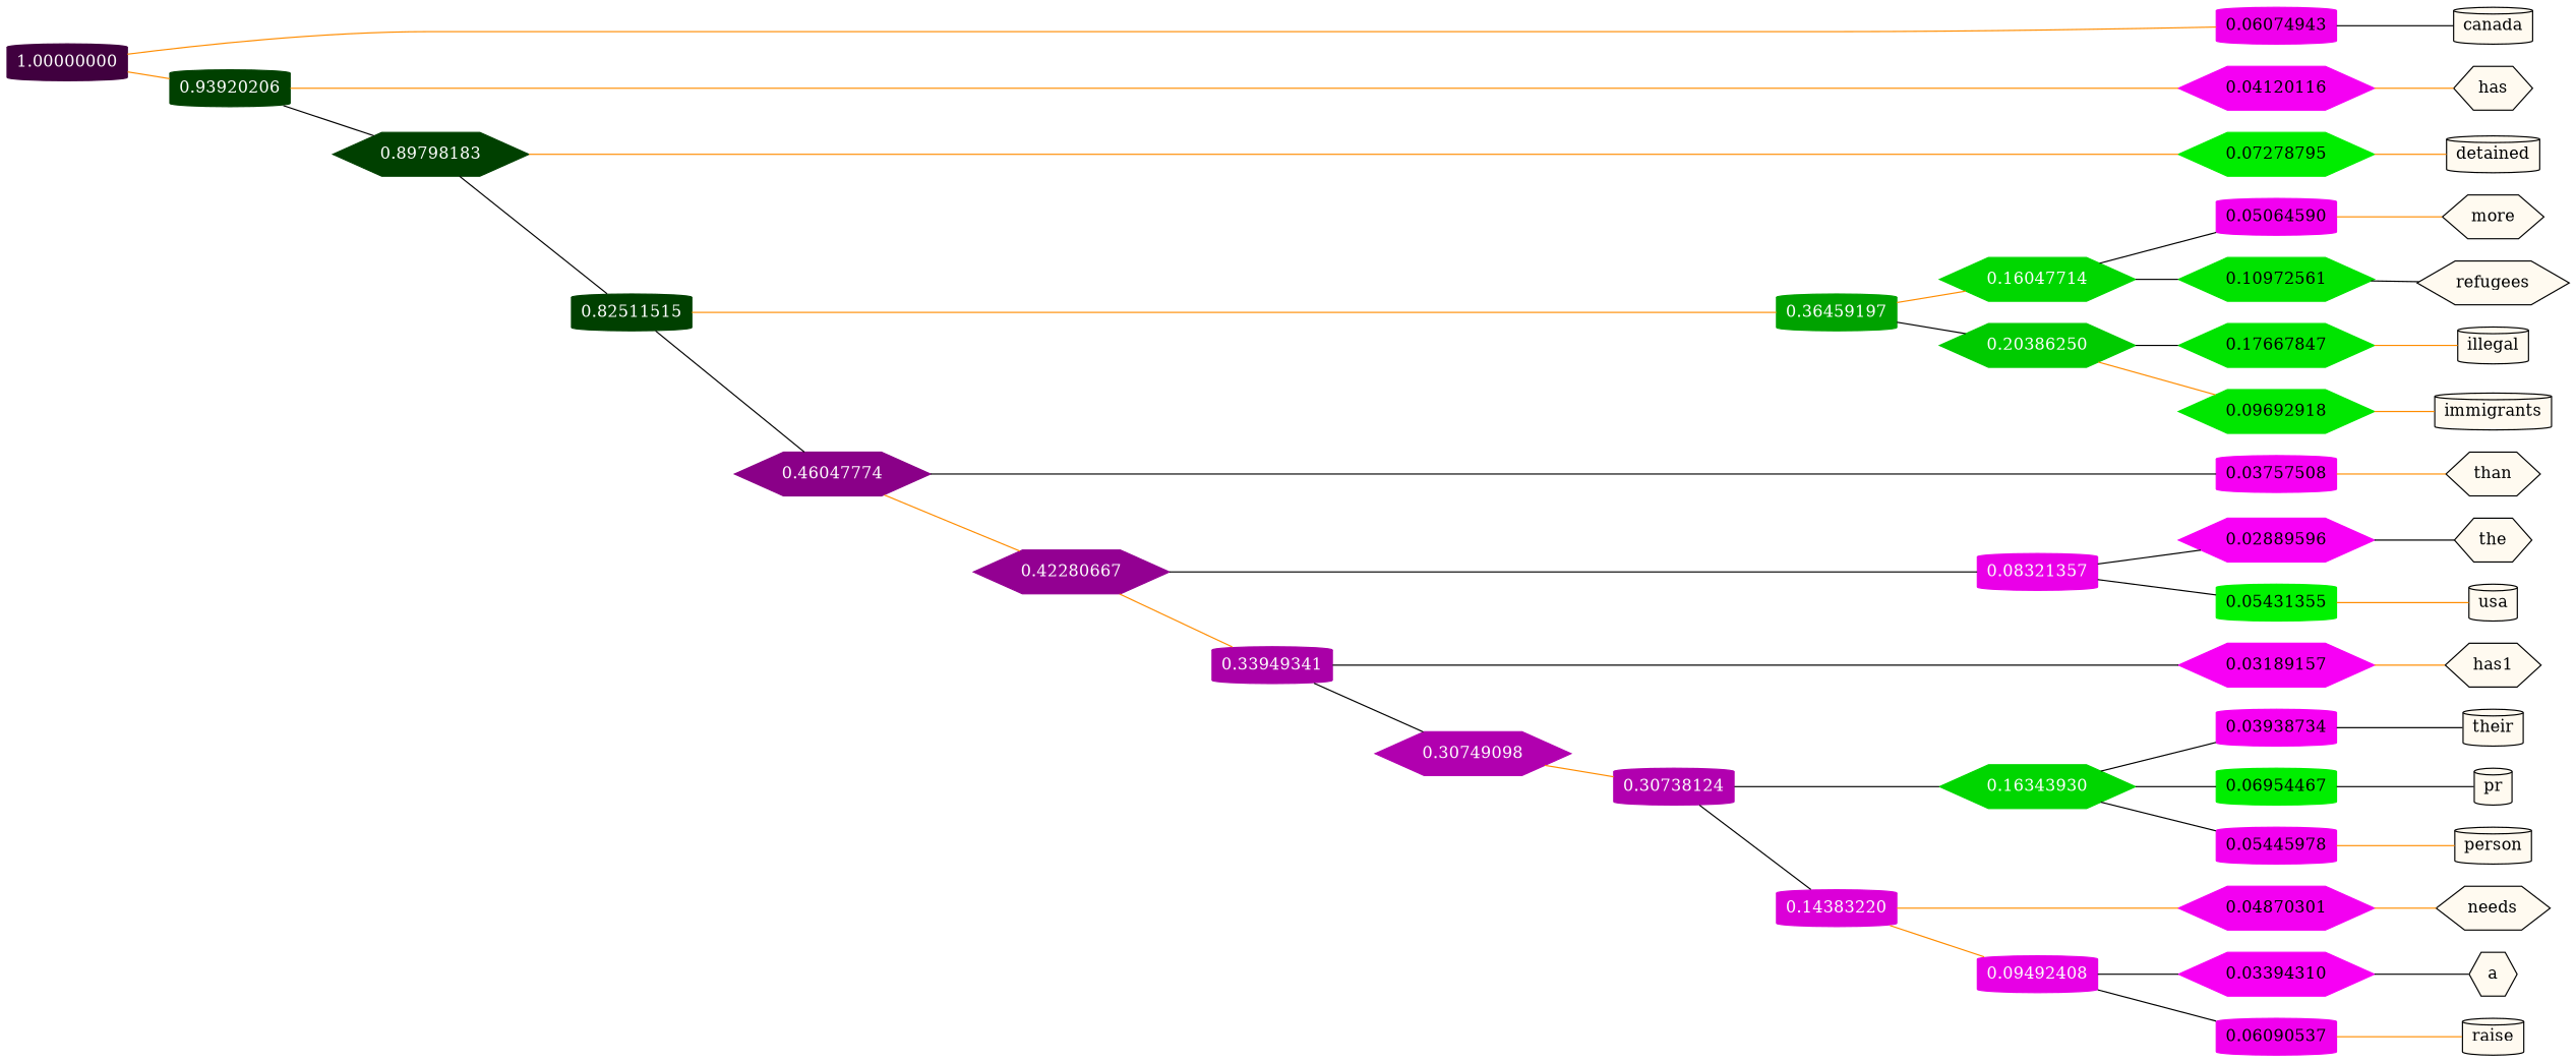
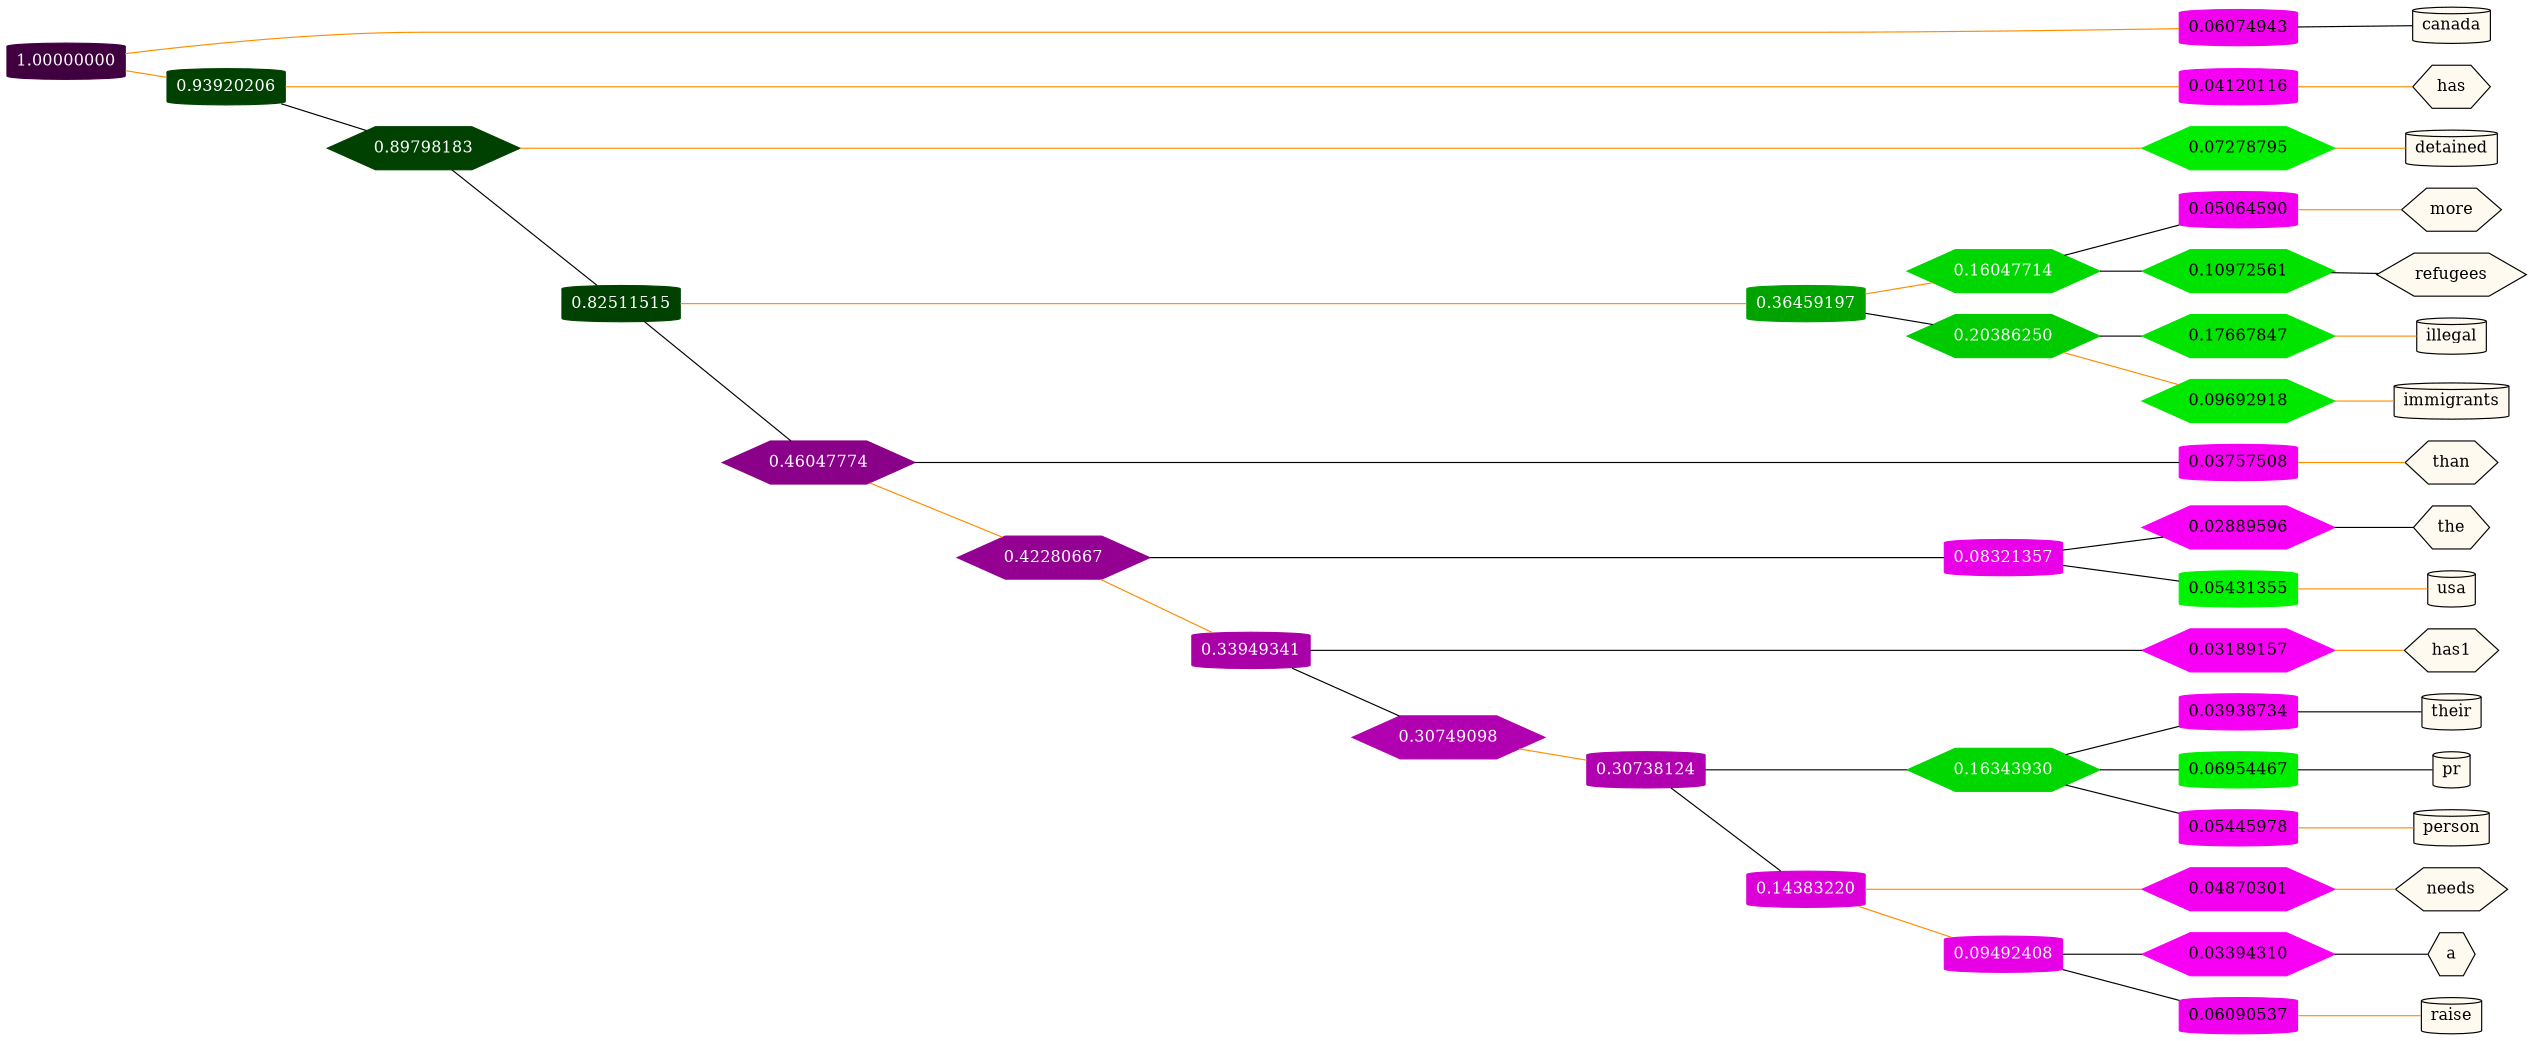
  graph {
    rankdir=LR
    node [color=black format=png nodesep=0.001 ordering=out overlap_scaling=0.01 ranksep=0.001 shape=cylinder style=filled]
    edge [color=black]
    n1 [fillcolor=floralwhite height=0.15 label=canada style="filled,solid" width=0.15]
    n2 [fillcolor=floralwhite height=0.15 label=has shape=hexagon style="filled,solid" width=0.15]
    n3 [fillcolor=floralwhite height=0.15 label=detained style="filled,solid" width=0.15]
    n4 [fillcolor=floralwhite height=0.15 label=more shape=hexagon style="filled,solid" width=0.15]
    n5 [fillcolor=floralwhite height=0.15 label=refugees shape=hexagon style="filled,solid" width=0.15]
    n6 [fillcolor=floralwhite height=0.15 label=illegal style="filled,solid" width=0.15]
    n7 [fillcolor=floralwhite height=0.15 label=immigrants style="filled,solid" width=0.15]
    n8 [fillcolor=floralwhite height=0.15 label=than shape=hexagon style="filled,solid" width=0.15]
    n9 [fillcolor=floralwhite height=0.15 label=the shape=hexagon style="filled,solid" width=0.15]
    n10 [fillcolor=floralwhite height=0.15 label=usa style="filled,solid" width=0.15]
    n11 [fillcolor=floralwhite height=0.15 label=has1 shape=hexagon style="filled,solid" width=0.15]
    n12 [fillcolor=floralwhite height=0.15 label=their style="filled,solid" width=0.15]
    n13 [fillcolor=floralwhite height=0.15 label=pr style="filled,solid" width=0.15]
    n14 [fillcolor=floralwhite height=0.15 label=person style="filled,solid" width=0.15]
    n15 [fillcolor=floralwhite height=0.15 label=needs shape=hexagon style="filled,solid" width=0.15]
    n16 [fillcolor=floralwhite height=0.15 label=a shape=hexagon style="filled,solid" width=0.15]
    n17 [fillcolor=floralwhite height=0.15 label=raise style="filled,solid" width=0.15]
    n18 [color="0.835 1.000 0.939" fontcolor=black height=0.15 label=0.06074943 width=0.15]
-   n19 [color="0.835 1.000 0.959" fontcolor=black height=0.15 label=0.04120116 shape=hexagon width=0.15]
+   n19 [color="0.835 1.000 0.959" fontcolor=black height=0.15 label=0.04120116 width=0.15]
    n20 [color="0.334 1.000 0.927" fontcolor=black height=0.15 label=0.07278795 shape=hexagon width=0.15]
    n21 [color="0.835 1.000 0.949" fontcolor=black height=0.15 label=0.05064590 width=0.15]
    n22 [color="0.334 1.000 0.890" fontcolor=black height=0.15 label=0.10972561 shape=hexagon width=0.15]
    n23 [color="0.334 1.000 0.893" fontcolor=black height=0.15 label=0.17667847 shape=hexagon width=0.15]
    n24 [color="0.334 1.000 0.903" fontcolor=black height=0.15 label=0.09692918 shape=hexagon width=0.15]
    n25 [color="0.835 1.000 0.962" fontcolor=black height=0.15 label=0.03757508 width=0.15]
    n26 [color="0.835 1.000 0.971" fontcolor=black height=0.15 label=0.02889596 shape=hexagon width=0.15]
    n27 [color="0.334 1.000 0.946" fontcolor=black height=0.15 label=0.05431355 width=0.15]
    n28 [color="0.835 1.000 0.968" fontcolor=black height=0.15 label=0.03189157 shape=hexagon width=0.15]
    n29 [color="0.835 1.000 0.961" fontcolor=black height=0.15 label=0.03938734 width=0.15]
    n30 [color="0.334 1.000 0.930" fontcolor=black height=0.15 label=0.06954467 width=0.15]
    n31 [color="0.835 1.000 0.946" fontcolor=black height=0.15 label=0.05445978 width=0.15]
    n32 [color="0.835 1.000 0.951" fontcolor=black height=0.15 label=0.04870301 shape=hexagon width=0.15]
    n33 [color="0.835 1.000 0.966" fontcolor=black height=0.15 label=0.03394310 shape=hexagon width=0.15]
    n34 [color="0.835 1.000 0.939" fontcolor=black height=0.15 label=0.06090537 width=0.15]
    n35 [color="0.835 1.000 0.250" fontcolor=grey99 height=0.15 label=1.00000000 width=0.15]
    n36 [color="0.334 1.000 0.250" fontcolor=grey99 height=0.15 label=0.93920206 width=0.15]
    n37 [color="0.334 1.000 0.250" fontcolor=grey99 height=0.15 label=0.89798183 shape=hexagon width=0.15]
    n38 [color="0.334 1.000 0.250" fontcolor=grey99 height=0.15 label=0.82511515 width=0.15]
    n39 [color="0.334 1.000 0.635" fontcolor=grey99 height=0.15 label=0.36459197 width=0.15]
    n40 [color="0.835 1.000 0.540" fontcolor=grey99 height=0.15 label=0.46047774 shape=hexagon width=0.15]
    n41 [color="0.334 1.000 0.840" fontcolor=grey99 height=0.15 label=0.16047714 shape=hexagon width=0.15]
    n42 [color="0.334 1.000 0.796" fontcolor=grey99 height=0.15 label=0.20386250 shape=hexagon width=0.15]
    n43 [color="0.835 1.000 0.577" fontcolor=grey99 height=0.15 label=0.42280667 shape=hexagon width=0.15]
    n44 [color="0.835 1.000 0.917" fontcolor=grey99 height=0.15 label=0.08321357 width=0.15]
    n45 [color="0.835 1.000 0.661" fontcolor=grey99 height=0.15 label=0.33949341 width=0.15]
    n46 [color="0.835 1.000 0.693" fontcolor=grey99 height=0.15 label=0.30749098 shape=hexagon width=0.15]
    n47 [color="0.835 1.000 0.693" fontcolor=grey99 height=0.15 label=0.30738124 width=0.15]
    n48 [color="0.334 1.000 0.837" fontcolor=grey99 height=0.15 label=0.16343930 shape=hexagon width=0.15]
    n49 [color="0.835 1.000 0.856" fontcolor=grey99 height=0.15 label=0.14383220 width=0.15]
    n50 [color="0.835 1.000 0.905" fontcolor=grey99 height=0.15 label=0.09492408 width=0.15]
    subgraph sub_1 {
      rank=same
      n1
      n2
      n3
      n4
      n5
      n6
      n7
      n8
      n9
      n10
      n11
      n12
      n13
      n14
      n15
      n16
      n17
    }
    subgraph sub_2 {
      rank=same
      n18
      n19
      n20
      n21
      n22
      n23
      n24
      n25
      n26
      n27
      n28
      n29
      n30
      n31
      n32
      n33
      n34
    }
    n18 -- n1
    n19 -- n2 [color=darkorange]
    n20 -- n3 [color=darkorange]
    n21 -- n4 [color=darkorange]
    n22 -- n5
    n23 -- n6 [color=darkorange]
    n24 -- n7 [color=darkorange]
    n25 -- n8 [color=darkorange]
    n26 -- n9
    n27 -- n10 [color=darkorange]
    n28 -- n11 [color=darkorange]
    n29 -- n12
    n30 -- n13
    n31 -- n14 [color=darkorange]
    n32 -- n15 [color=darkorange]
    n33 -- n16
    n34 -- n17 [color=darkorange]
    n35 -- n18 [color=darkorange]
    n35 -- n36 [color=darkorange]
    n36 -- n19 [color=darkorange]
    n36 -- n37
    n37 -- n20 [color=darkorange]
    n37 -- n38
    n38 -- n39 [color=darkorange]
    n38 -- n40
    n39 -- n41 [color=darkorange]
    n39 -- n42
    n40 -- n25
    n40 -- n43 [color=darkorange]
    n41 -- n21
    n41 -- n22
    n42 -- n23
    n42 -- n24 [color=darkorange]
    n43 -- n44
    n43 -- n45 [color=darkorange]
    n44 -- n26
    n44 -- n27
    n45 -- n28
    n45 -- n46
    n46 -- n47 [color=darkorange]
    n47 -- n48
    n47 -- n49
    n48 -- n29
    n48 -- n30
    n48 -- n31
    n49 -- n32 [color=darkorange]
    n49 -- n50 [color=darkorange]
    n50 -- n33
    n50 -- n34
  }
